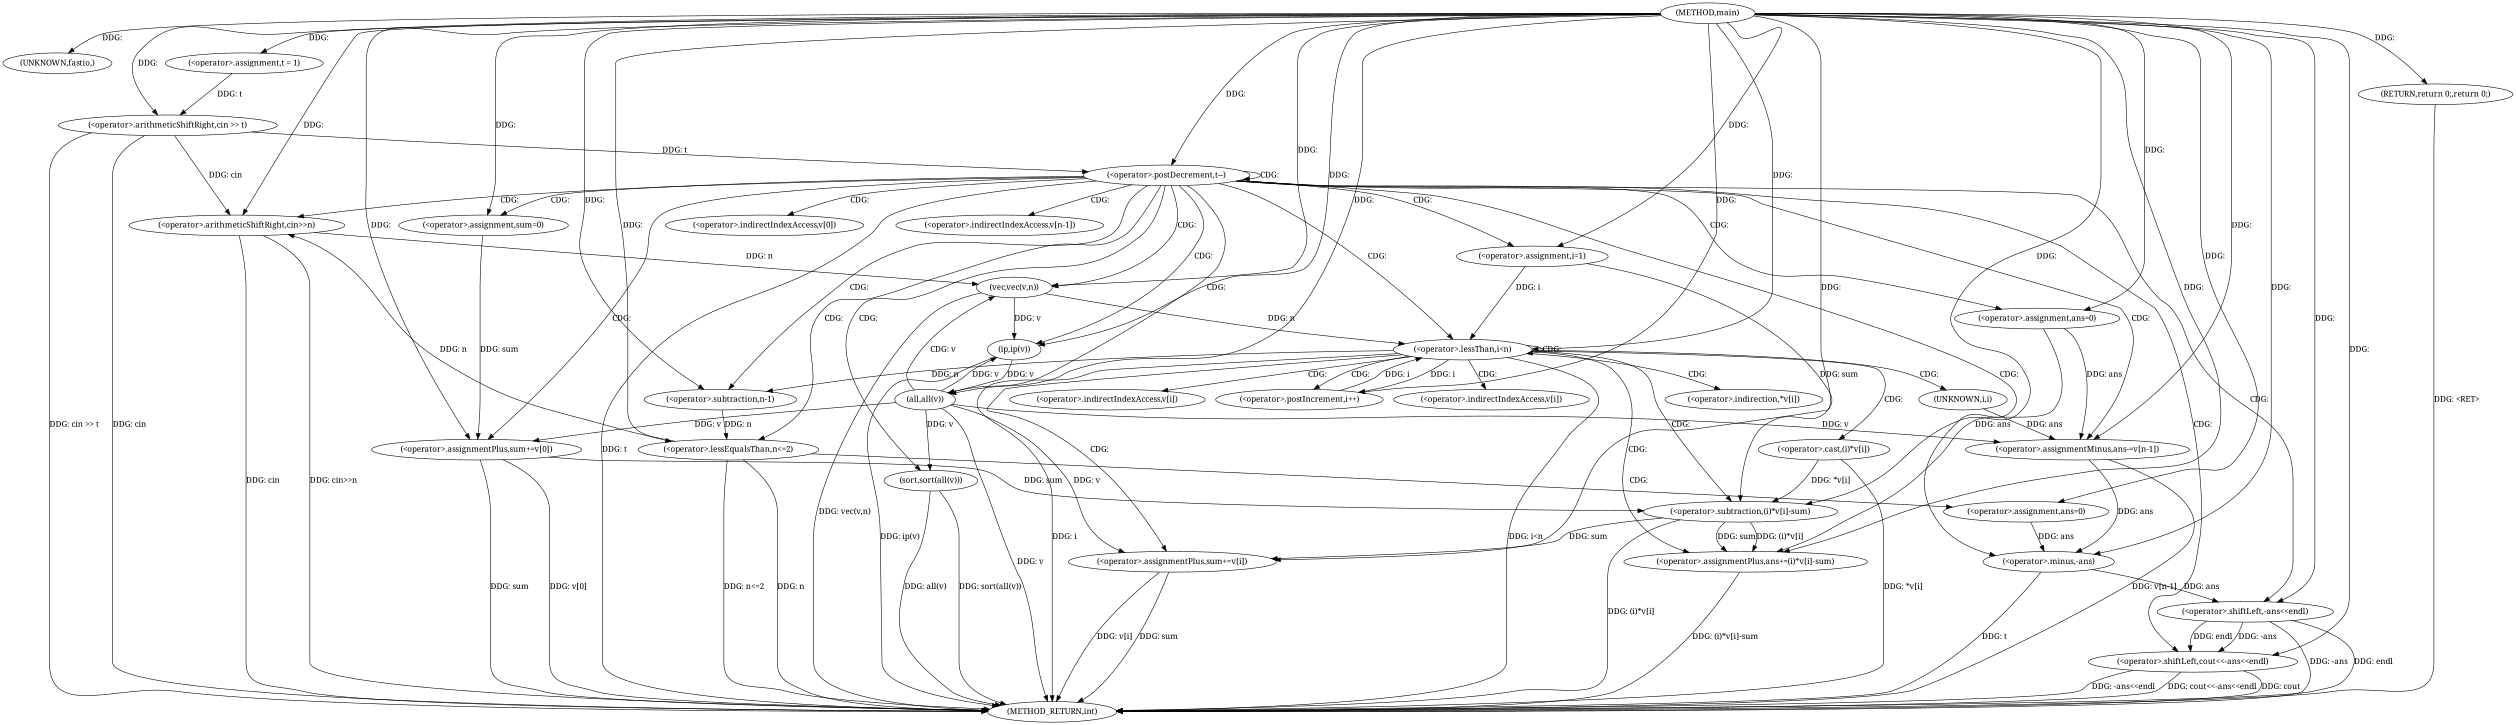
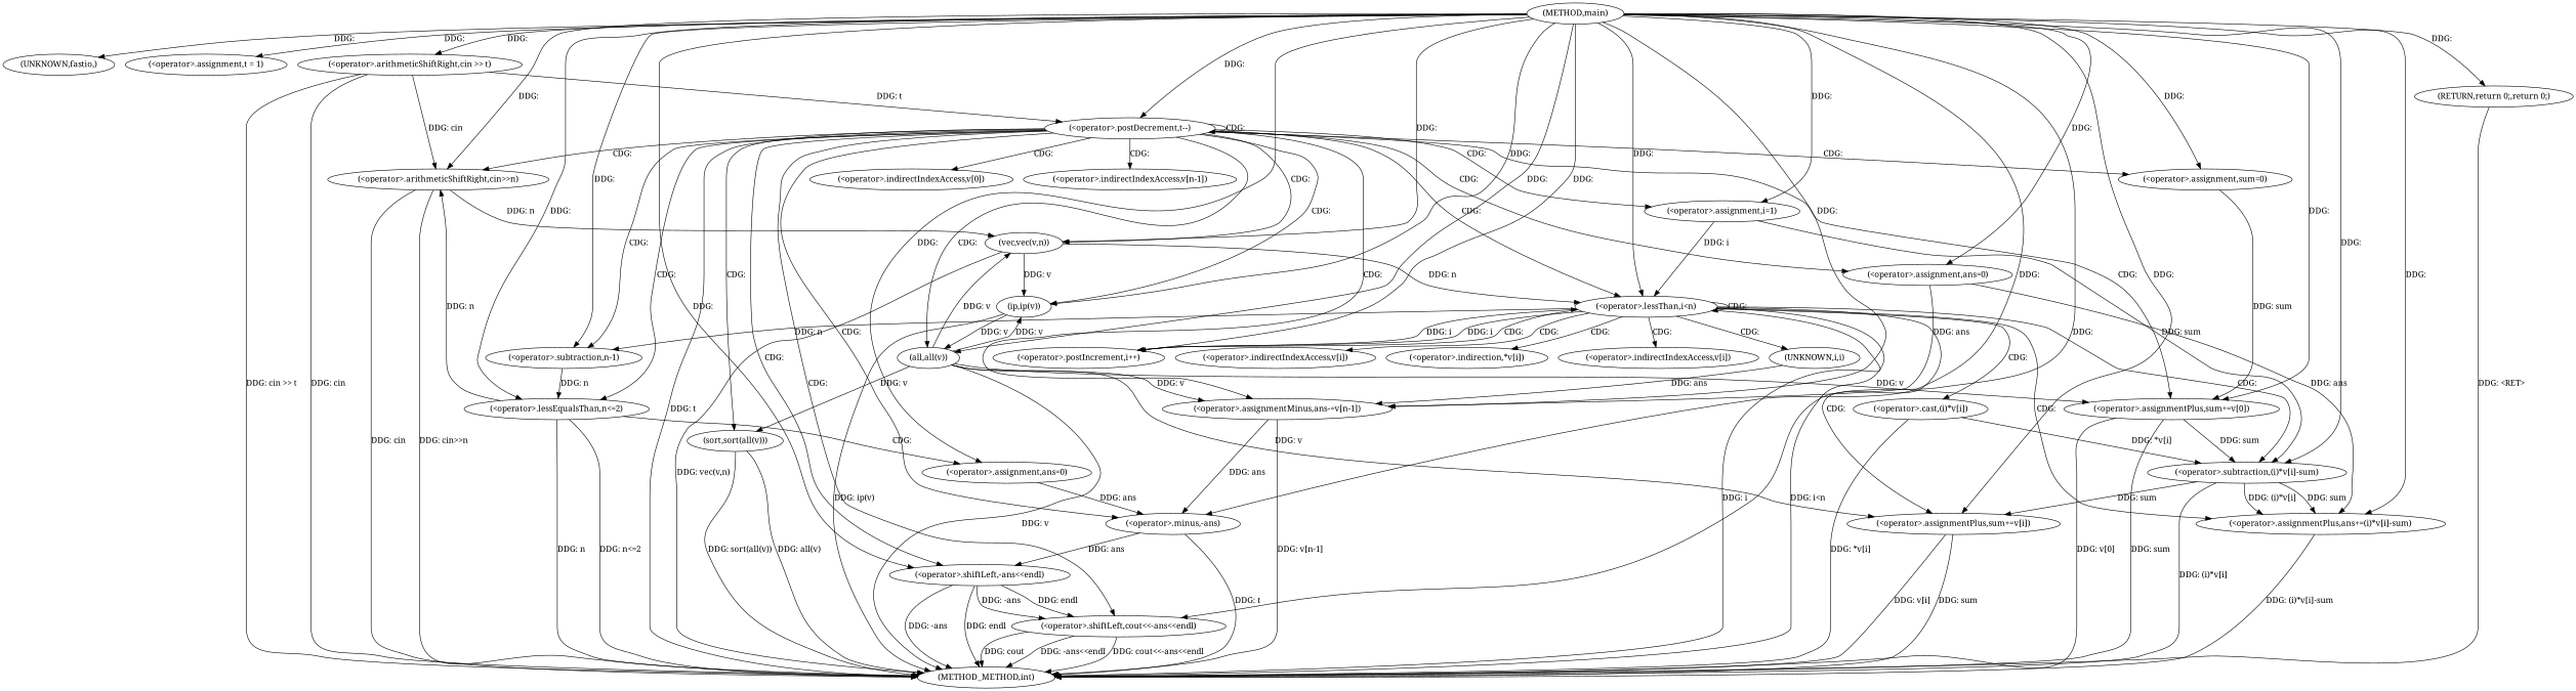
  digraph {
    fontname="Noto Serif"
    node [fontname="Noto Serif"]
    edge [fontname="Noto Serif"]
    n1 [label="(METHOD,main)"]
    n2 [label="(UNKNOWN,fastio,)"]
    n3 [label="(<operator>.assignment,t = 1)"]
    n4 [label="(<operator>.arithmeticShiftRight,cin >> t)"]
    n5 [label="(RETURN,return 0;,return 0;)"]
    n6 [label="(<operator>.postDecrement,t--)"]
    n7 [label="(<operator>.arithmeticShiftRight,cin>>n)"]
    n8 [label="(vec,vec(v,n))"]
    n9 [label="(ip,ip(v))"]
    n10 [label="(<operator>.assignment,sum=0)"]
    n11 [label="(<operator>.assignment,ans=0)"]
    n12 [label="(<operator>.assignmentPlus,sum+=v[0])"]
    n13 [label="(<operator>.assignmentMinus,ans-=v[n-1])"]
    n14 [label="(<operator>.shiftLeft,cout<<-ans<<endl)"]
    n15 [label="(<operator>.assignment,i=1)"]
    n16 [label="(<operator>.lessThan,i<n)"]
    n17 [label="(<operator>.postIncrement,i++)"]
    n18 [label="(<operator>.lessEqualsThan,n<=2)"]
    n19 [label="(<operator>.assignment,ans=0)"]
    n20 [label="(all,all(v))"]
    n21 [label="(<operator>.assignmentPlus,ans+=(i)*v[i]-sum)"]
    n22 [label="(<operator>.assignmentPlus,sum+=v[i])"]
    n23 [label="(<operator>.shiftLeft,-ans<<endl)"]
    n24 [label="(<operator>.subtraction,n-1)"]
    n25 [label="(<operator>.minus,-ans)"]
    n26 [label="(<operator>.subtraction,(i)*v[i]-sum)"]
-   n27 [label="(METHOD_RETURN,int)"]
+   n27 [label="(METHOD_METHOD,int)"]
    n28 [label="(sort,sort(all(v)))"]
    n29 [label="(<operator>.indirectIndexAccess,v[0])"]
    n30 [label="(<operator>.indirectIndexAccess,v[n-1])"]
    n31 [label="(<operator>.cast,(i)*v[i])"]
    n32 [label="(<operator>.indirectIndexAccess,v[i])"]
    n33 [label="(UNKNOWN,i,i)"]
    n34 [label="(<operator>.indirection,*v[i])"]
    n35 [label="(<operator>.indirectIndexAccess,v[i])"]
    n1 -> n2 [label="DDG: "]
    n1 -> n3 [label="DDG: "]
    n1 -> n4 [label="DDG: "]
    n1 -> n5 [label="DDG: "]
    n1 -> n6 [label="DDG: "]
    n1 -> n7 [label="DDG: "]
    n1 -> n8 [label="DDG: "]
    n1 -> n9 [label="DDG: "]
    n1 -> n10 [label="DDG: "]
    n1 -> n11 [label="DDG: "]
    n1 -> n12 [label="DDG: "]
    n1 -> n13 [label="DDG: "]
    n1 -> n14 [label="DDG: "]
    n1 -> n15 [label="DDG: "]
    n1 -> n16 [label="DDG: "]
    n1 -> n17 [label="DDG: "]
    n1 -> n18 [label="DDG: "]
    n1 -> n19 [label="DDG: "]
    n1 -> n20 [label="DDG: "]
    n1 -> n21 [label="DDG: "]
    n1 -> n22 [label="DDG: "]
    n1 -> n23 [label="DDG: "]
    n1 -> n24 [label="DDG: "]
    n1 -> n25 [label="DDG: "]
    n1 -> n26 [label="DDG: "]
-   n3 -> n4 [label="DDG: t"]
    n4 -> n6 [label="DDG: t"]
    n4 -> n7 [label="DDG: cin"]
    n4 -> n27 [label="DDG: cin"]
    n4 -> n27 [label="DDG: cin >> t"]
    n5 -> n27 [label="DDG: <RET>"]
    n6 -> n6 [label="CDG: "]
    n6 -> n7 [label="CDG: "]
    n6 -> n8 [label="CDG: "]
    n6 -> n9 [label="CDG: "]
    n6 -> n10 [label="CDG: "]
    n6 -> n11 [label="CDG: "]
    n6 -> n12 [label="CDG: "]
    n6 -> n13 [label="CDG: "]
    n6 -> n14 [label="CDG: "]
    n6 -> n15 [label="CDG: "]
    n6 -> n16 [label="CDG: "]
    n6 -> n18 [label="CDG: "]
    n6 -> n20 [label="CDG: "]
    n6 -> n23 [label="CDG: "]
    n6 -> n24 [label="CDG: "]
    n6 -> n25 [label="CDG: "]
    n6 -> n27 [label="DDG: t"]
    n6 -> n28 [label="CDG: "]
    n6 -> n29 [label="CDG: "]
    n6 -> n30 [label="CDG: "]
    n7 -> n8 [label="DDG: n"]
    n7 -> n27 [label="DDG: cin"]
    n7 -> n27 [label="DDG: cin>>n"]
    n8 -> n9 [label="DDG: v"]
    n8 -> n16 [label="DDG: n"]
    n8 -> n27 [label="DDG: vec(v,n)"]
    n9 -> n20 [label="DDG: v"]
    n9 -> n27 [label="DDG: ip(v)"]
    n10 -> n12 [label="DDG: sum"]
    n11 -> n13 [label="DDG: ans"]
    n11 -> n21 [label="DDG: ans"]
    n12 -> n26 [label="DDG: sum"]
    n12 -> n27 [label="DDG: sum"]
    n12 -> n27 [label="DDG: v[0]"]
    n13 -> n25 [label="DDG: ans"]
    n13 -> n27 [label="DDG: v[n-1]"]
    n14 -> n27 [label="DDG: -ans<<endl"]
    n14 -> n27 [label="DDG: cout<<-ans<<endl"]
    n14 -> n27 [label="DDG: cout"]
    n15 -> n16 [label="DDG: i"]
    n15 -> n26 [label="DDG: sum"]
    n16 -> n16 [label="CDG: "]
    n16 -> n17 [label="DDG: i"]
    n16 -> n17 [label="CDG: "]
    n16 -> n21 [label="CDG: "]
    n16 -> n22 [label="CDG: "]
    n16 -> n24 [label="DDG: n"]
    n16 -> n26 [label="CDG: "]
    n16 -> n27 [label="DDG: i"]
    n16 -> n27 [label="DDG: i<n"]
    n16 -> n31 [label="CDG: "]
    n16 -> n32 [label="CDG: "]
    n16 -> n33 [label="CDG: "]
    n16 -> n34 [label="CDG: "]
    n16 -> n35 [label="CDG: "]
    n17 -> n16 [label="DDG: i"]
    n18 -> n7 [label="DDG: n"]
    n18 -> n19 [label="CDG: "]
    n18 -> n27 [label="DDG: n"]
    n18 -> n27 [label="DDG: n<=2"]
    n19 -> n25 [label="DDG: ans"]
-   n20 -> n8 [label="CDG: v"]
+   n20 -> n8 [label="DDG: v"]
    n20 -> n9 [label="DDG: v"]
    n20 -> n12 [label="DDG: v"]
    n20 -> n13 [label="DDG: v"]
    n20 -> n22 [label="DDG: v"]
    n20 -> n27 [label="DDG: v"]
    n20 -> n28 [label="DDG: v"]
    n21 -> n27 [label="DDG: (i)*v[i]-sum"]
    n22 -> n27 [label="DDG: sum"]
    n22 -> n27 [label="DDG: v[i]"]
    n23 -> n14 [label="DDG: endl"]
    n23 -> n14 [label="DDG: -ans"]
    n23 -> n27 [label="DDG: -ans"]
    n23 -> n27 [label="DDG: endl"]
    n24 -> n18 [label="DDG: n"]
    n25 -> n23 [label="DDG: ans"]
    n25 -> n27 [label="DDG: t"]
    n26 -> n21 [label="DDG: sum"]
    n26 -> n21 [label="DDG: (i)*v[i]"]
    n26 -> n22 [label="DDG: sum"]
    n26 -> n27 [label="DDG: (i)*v[i]"]
    n28 -> n27 [label="DDG: all(v)"]
    n28 -> n27 [label="DDG: sort(all(v))"]
    n31 -> n26 [label="DDG: *v[i]"]
    n31 -> n27 [label="DDG: *v[i]"]
    n33 -> n13 [label="DDG: ans"]
  }
